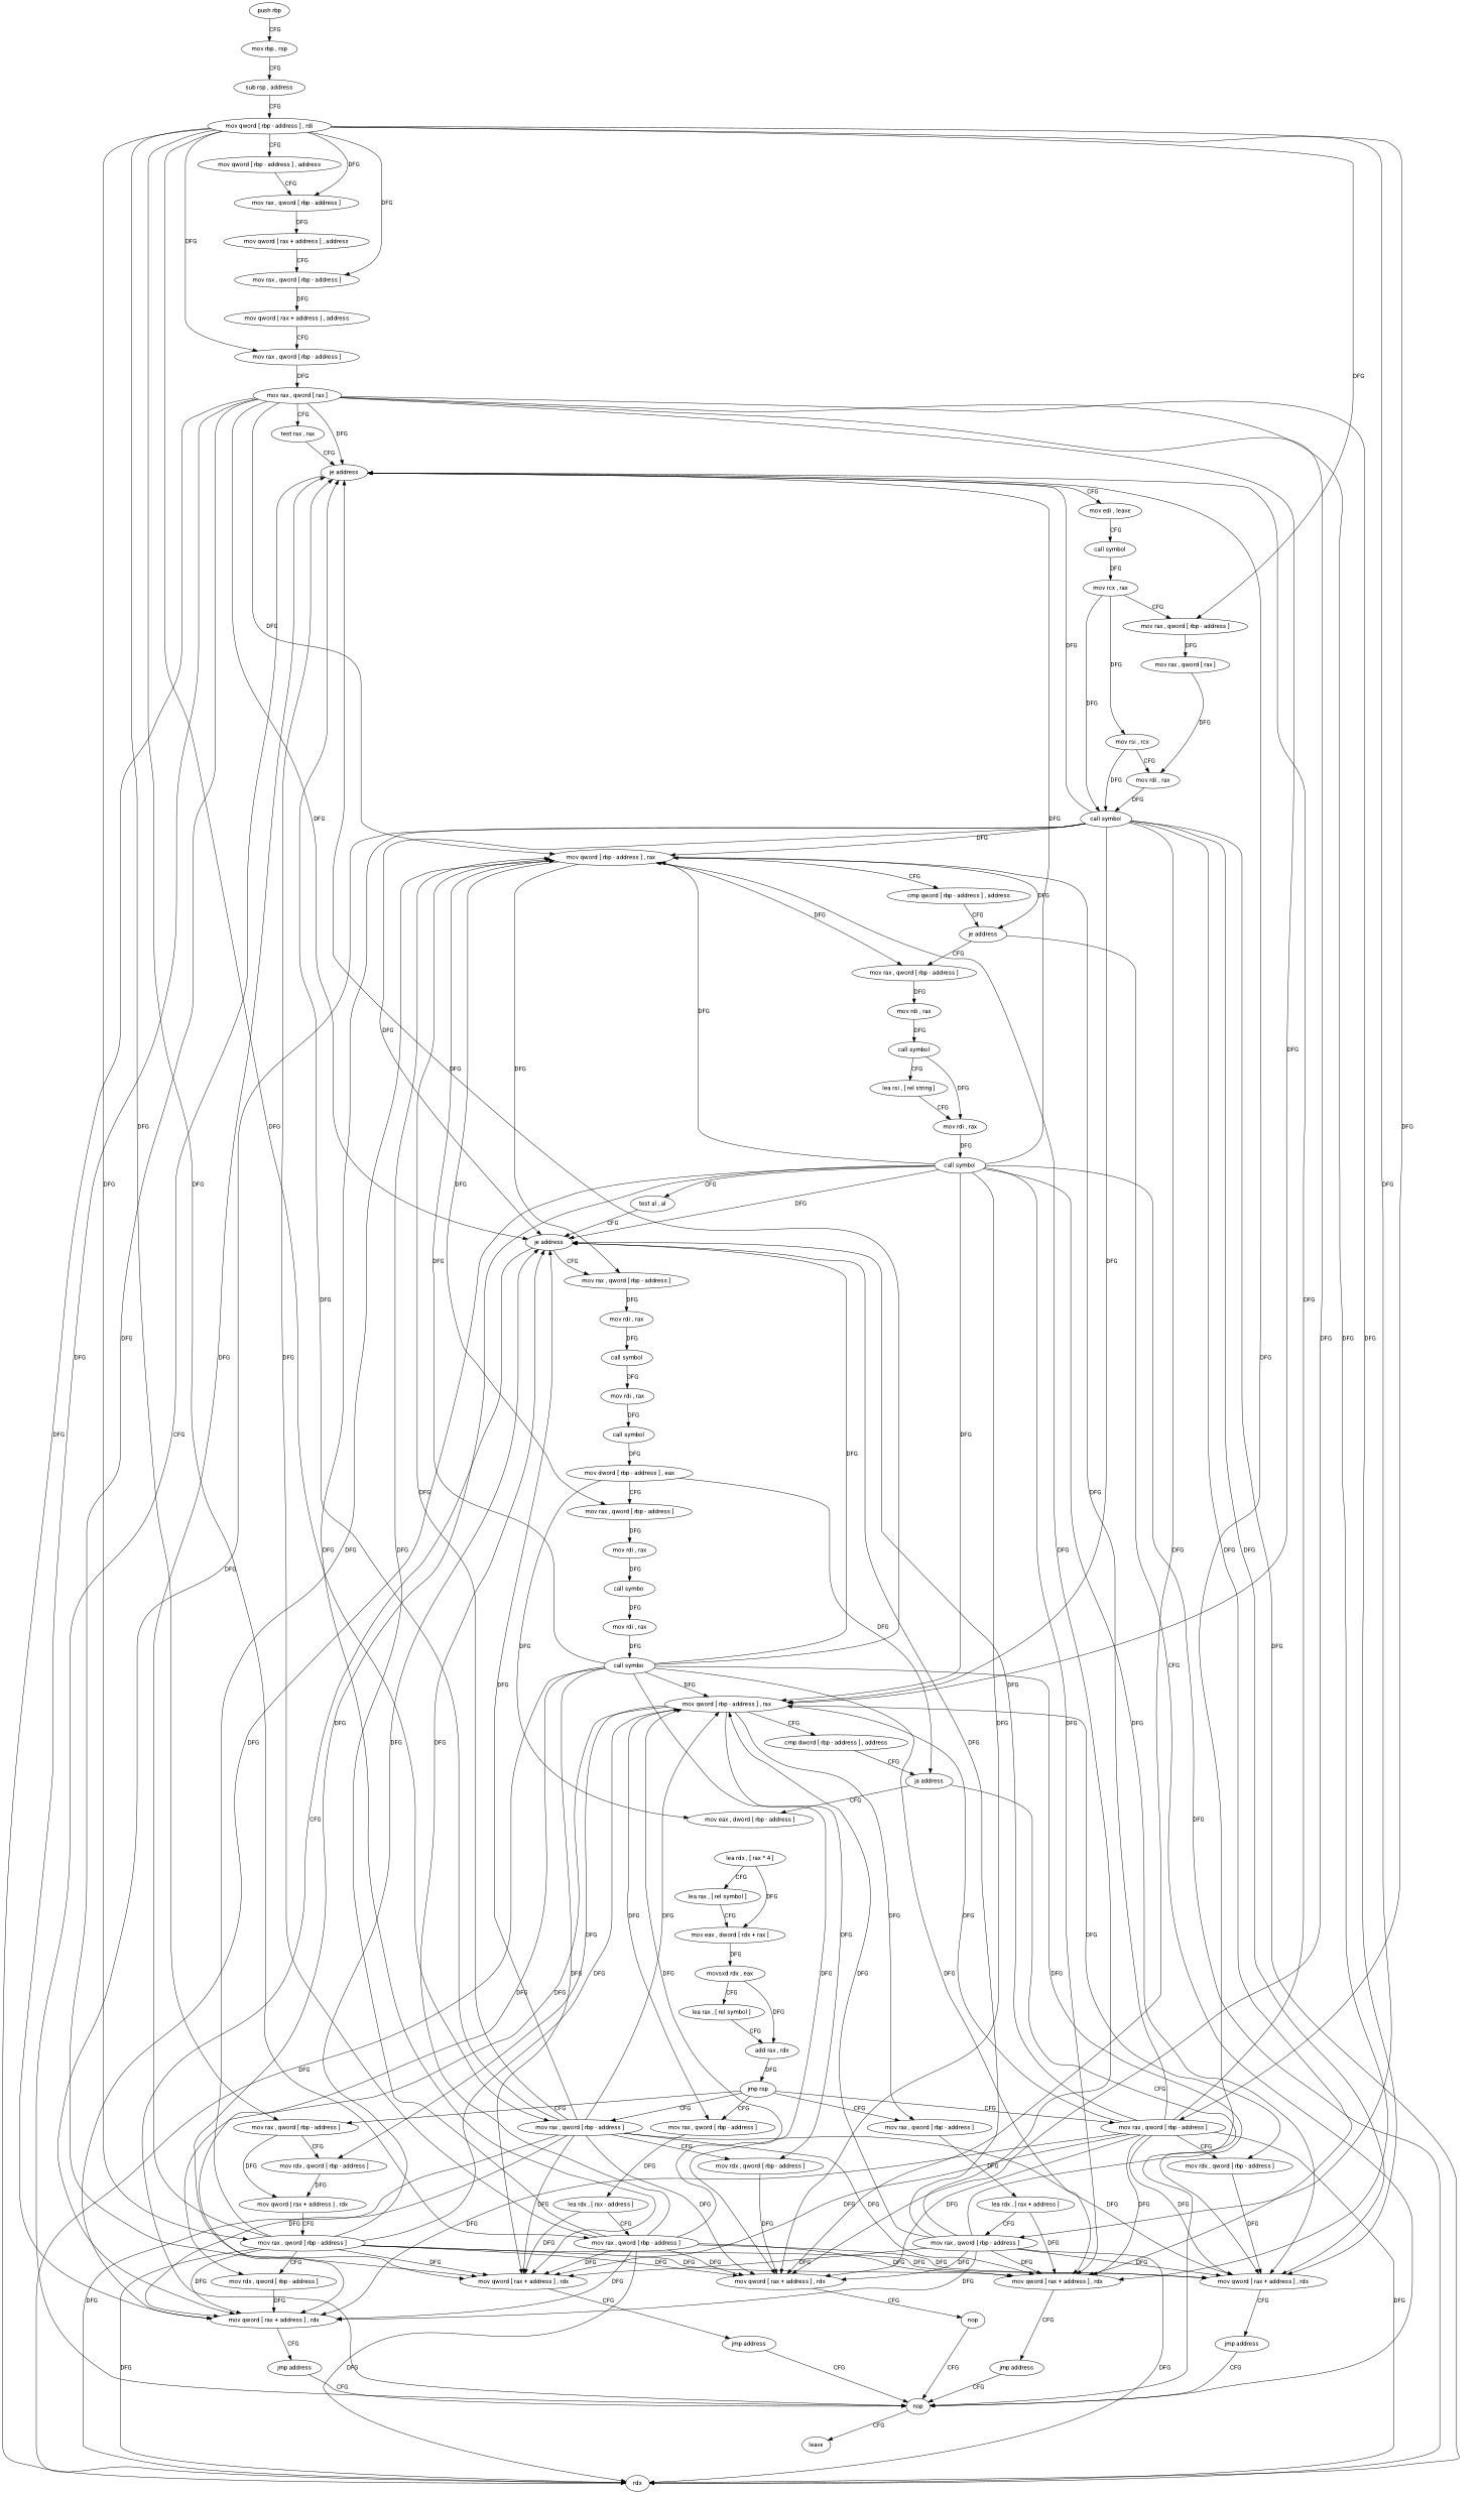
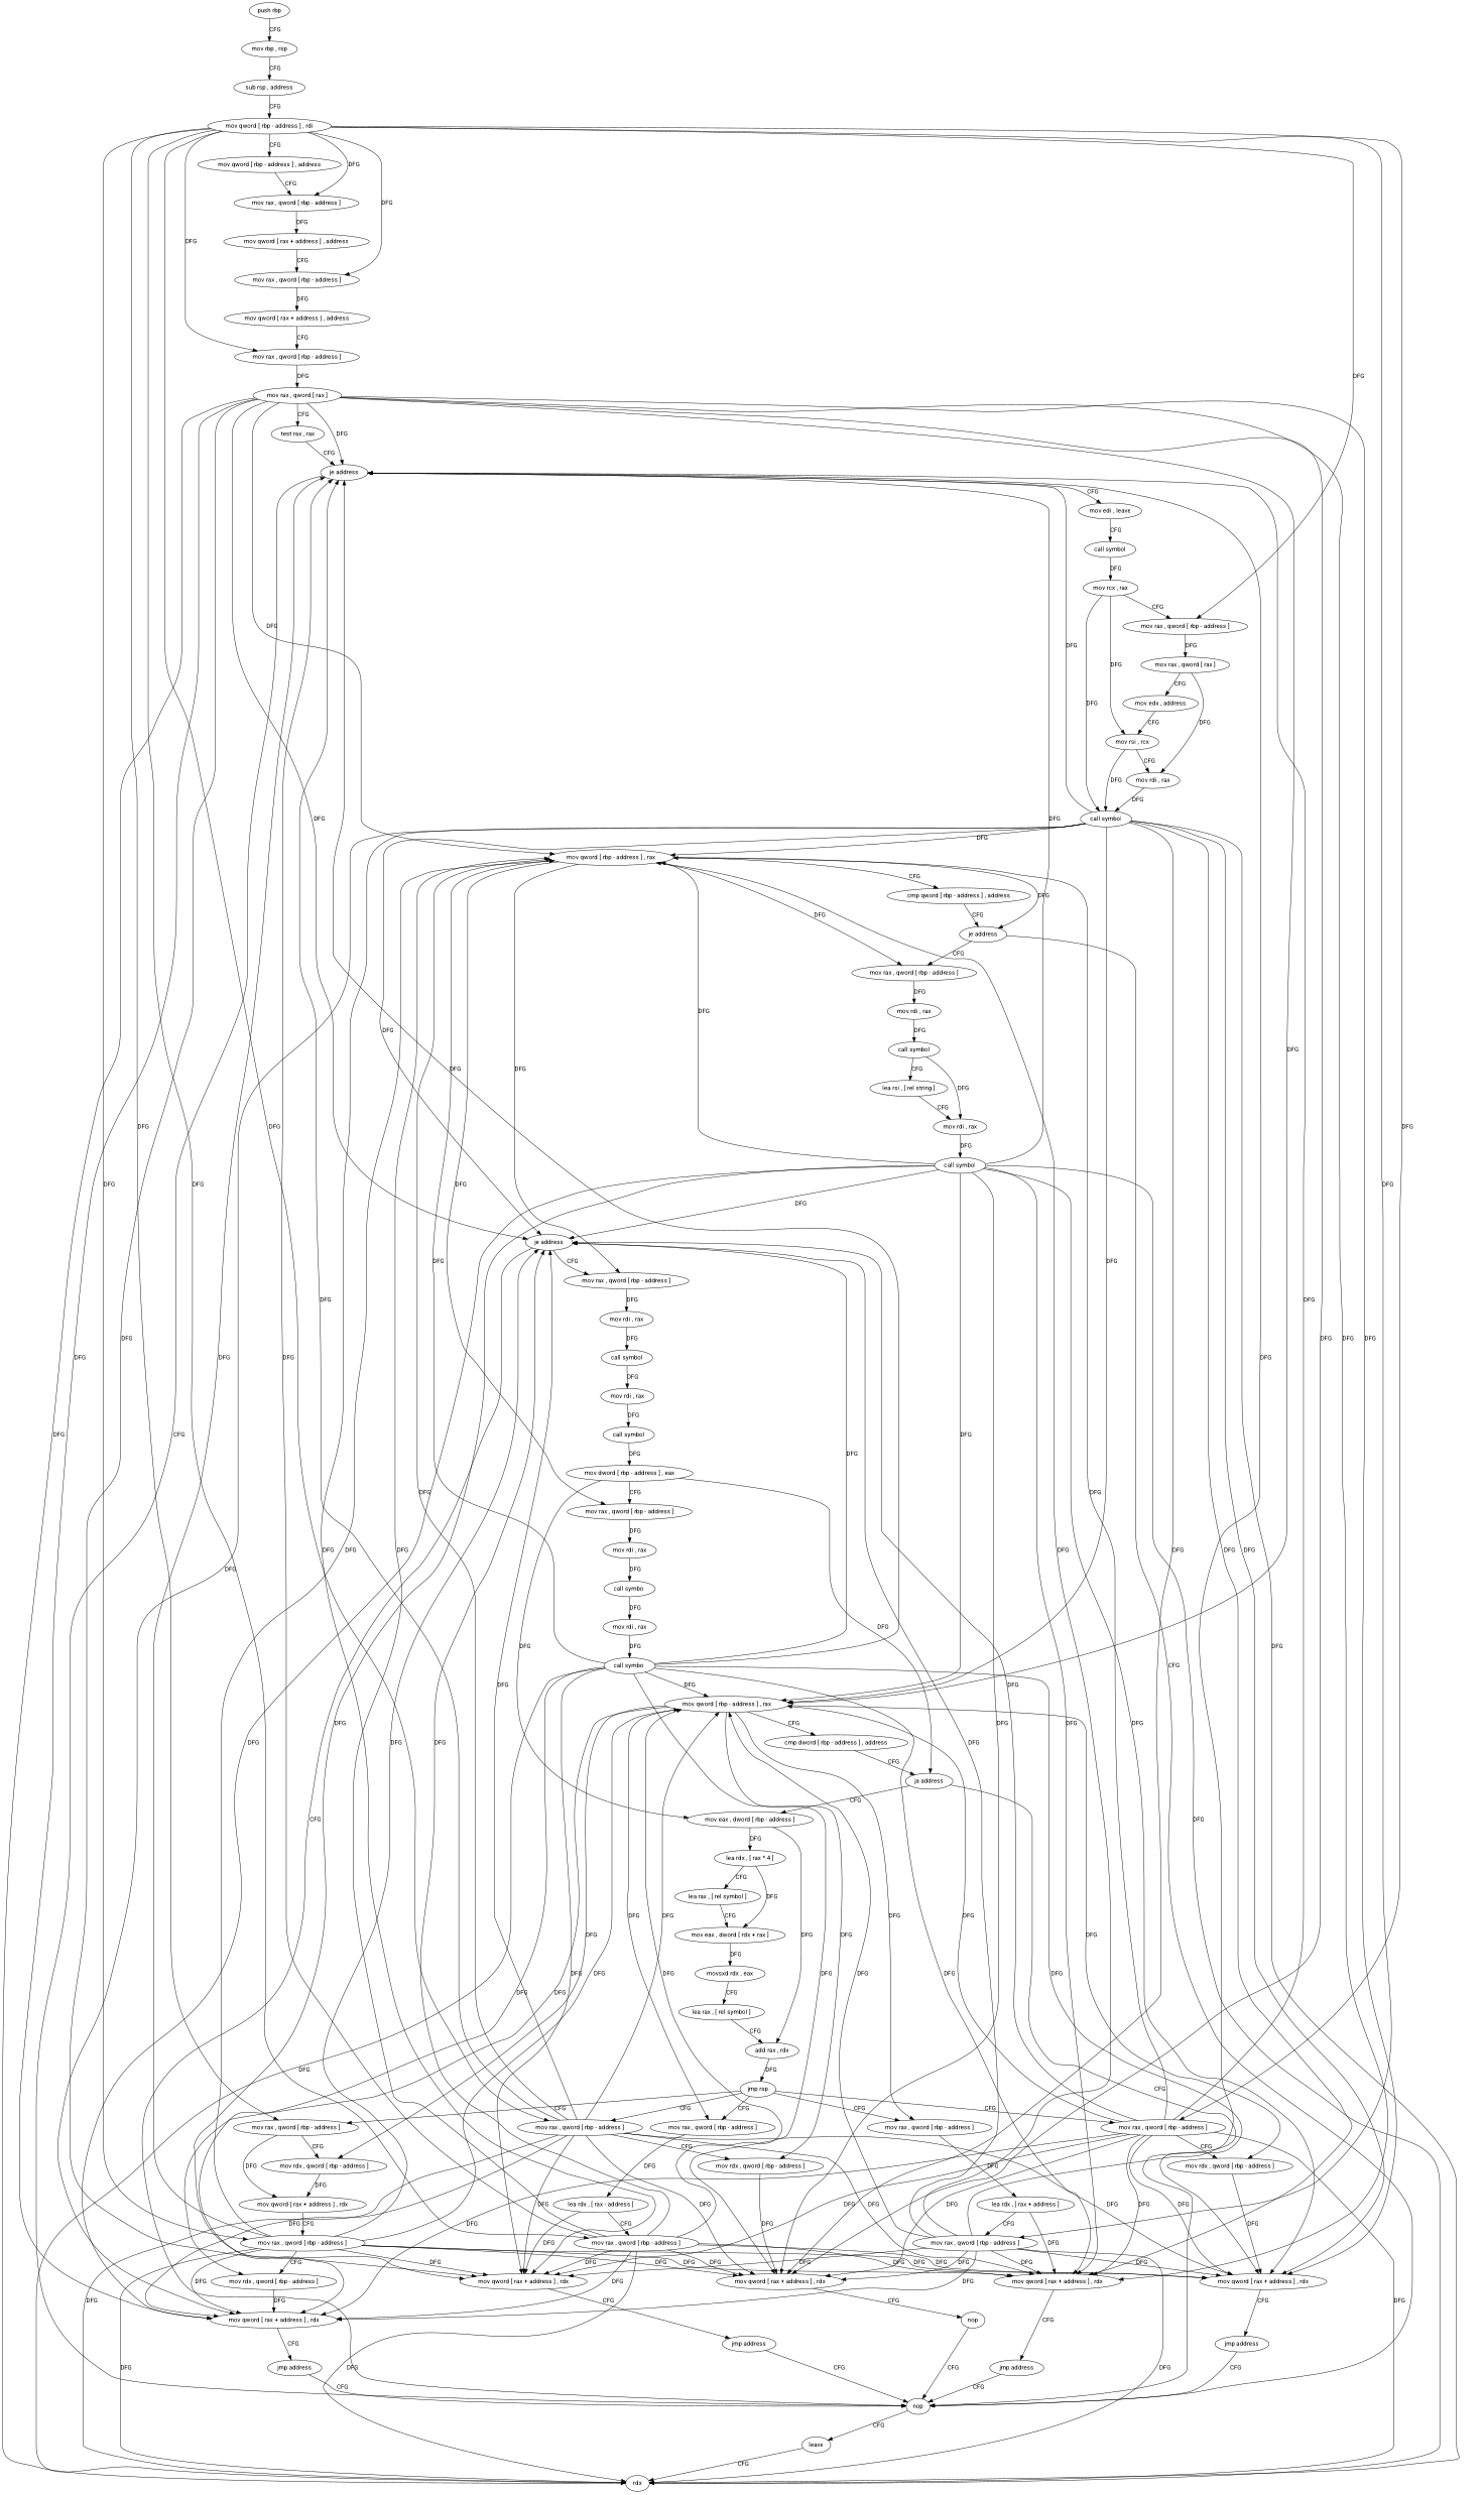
  digraph {
    fontname=Roboto
    node [fontname=Roboto]
    edge [fontname=Roboto]
    n1 [label="push rbp"]
    n2 [label="mov rbp , rsp"]
    n3 [label="sub rsp , address"]
    n4 [label="mov qword [ rbp - address ] , rdi"]
    n5 [label="mov qword [ rbp - address ] , address"]
    n6 [label="mov rax , qword [ rbp - address ]"]
    n7 [label="mov rax , qword [ rbp - address ]"]
    n8 [label="mov rax , qword [ rbp - address ]"]
    n9 [label="mov rax , qword [ rbp - address ]"]
    n10 [label="mov rax , qword [ rbp - address ]"]
    n11 [label="mov rax , qword [ rbp - address ]"]
    n12 [label="mov rax , qword [ rbp - address ]"]
    n13 [label="mov rax , qword [ rbp - address ]"]
    n14 [label="mov rax , qword [ rbp - address ]"]
    n15 [label="mov rax , qword [ rbp - address ]"]
    n16 [label="mov qword [ rax + address ] , address"]
    n17 [label="mov qword [ rax + address ] , address"]
    n18 [label="mov rax , qword [ rax ]"]
    n19 [label="mov rax , qword [ rax ]"]
    n20 [label="mov rdx , qword [ rbp - address ]"]
    n21 [label="mov qword [ rax + address ] , rdx"]
    n22 [label="je address"]
    n23 [label=rdx]
    n24 [label="mov qword [ rbp - address ] , rax"]
    n25 [label="je address"]
    n26 [label="mov qword [ rbp - address ] , rax"]
    n27 [label="mov qword [ rax + address ] , rdx"]
    n28 [label="mov qword [ rax + address ] , rdx"]
    n29 [label="mov qword [ rax + address ] , rdx"]
    n30 [label="mov qword [ rax + address ] , rdx"]
    n31 [label="mov qword [ rax + address ] , rdx"]
    n32 [label="mov rdx , qword [ rbp - address ]"]
    n33 [label="mov rdx , qword [ rbp - address ]"]
    n34 [label="mov rdx , qword [ rbp - address ]"]
    n35 [label="test rax , rax"]
    n36 [label=nop]
    n37 [label="mov edi , leave"]
    n38 [label="cmp qword [ rbp - address ] , address"]
    n39 [label="je address"]
    n40 [label="mov rax , qword [ rbp - address ]"]
    n41 [label="mov rax , qword [ rbp - address ]"]
    n42 [label="mov rax , qword [ rbp - address ]"]
    n43 [label="cmp dword [ rbp - address ] , address"]
    n44 [label="mov rax , qword [ rbp - address ]"]
    n45 [label="mov rax , qword [ rbp - address ]"]
    n46 [label="jmp address"]
    n47 [label="jmp address"]
    n48 [label="jmp address"]
    n49 [label="jmp address"]
    n50 [label=nop]
    n51 [label=leave]
    n52 [label="call symbol"]
    n53 [label="mov rcx , rax"]
    n54 [label="mov rsi , rcx"]
    n55 [label="call symbol"]
    n56 [label="mov rdi , rax"]
+   n57 [label="mov edx , address"]
    n58 [label="mov rdi , rax"]
    n59 [label="mov rdi , rax"]
    n60 [label="mov rdi , rax"]
    n61 [label="call symbol"]
    n62 [label="lea rsi , [ rel string ]"]
    n63 [label="mov rdi , rax"]
    n64 [label="call symbol"]
-   n65 [label="test al , al"]
    n66 [label="call symbol"]
    n67 [label="mov rdi , rax"]
    n68 [label="call symbol"]
    n69 [label="mov dword [ rbp - address ] , eax"]
    n70 [label="ja address"]
    n71 [label="mov eax , dword [ rbp - address ]"]
    n72 [label="lea rdx , [ rax * 4 ]"]
    n73 [label="call symbol"]
    n74 [label="mov rdi , rax"]
    n75 [label="call symbol"]
    n76 [label="lea rdx , [ rax - address ]"]
    n77 [label="lea rdx , [ rax + address ]"]
    n78 [label="lea rax , [ rel symbol ]"]
    n79 [label="mov eax , dword [ rdx + rax ]"]
    n80 [label="movsxd rdx , eax"]
    n81 [label="lea rax , [ rel symbol ]"]
    n82 [label="add rax , rdx"]
    n83 [label="jmp rsp"]
    n1 -> n2 [label=CFG]
    n2 -> n3 [label=CFG]
    n3 -> n4 [label=CFG]
    n4 -> n5 [label=CFG]
    n4 -> n6 [label=DFG]
    n4 -> n7 [label=DFG]
    n4 -> n8 [label=DFG]
    n4 -> n9 [label=DFG]
    n4 -> n10 [label=DFG]
    n4 -> n11 [label=DFG]
    n4 -> n12 [label=DFG]
    n4 -> n13 [label=DFG]
    n4 -> n14 [label=DFG]
    n4 -> n15 [label=DFG]
    n5 -> n6 [label=CFG]
    n6 -> n16 [label=DFG]
    n7 -> n17 [label=DFG]
    n8 -> n18 [label=DFG]
    n9 -> n19 [label=DFG]
    n10 -> n20 [label=CFG]
    n10 -> n21 [label=DFG]
    n11 -> n22 [label=DFG]
    n11 -> n23 [label=DFG]
    n11 -> n24 [label=DFG]
    n11 -> n25 [label=DFG]
    n11 -> n26 [label=DFG]
    n11 -> n27 [label=DFG]
    n11 -> n28 [label=DFG]
    n11 -> n29 [label=DFG]
    n11 -> n30 [label=DFG]
    n11 -> n31 [label=DFG]
    n11 -> n32 [label=CFG]
    n12 -> n22 [label=DFG]
    n12 -> n23 [label=DFG]
    n12 -> n24 [label=DFG]
    n12 -> n25 [label=DFG]
    n12 -> n26 [label=DFG]
    n12 -> n27 [label=DFG]
    n12 -> n28 [label=DFG]
    n12 -> n29 [label=DFG]
    n12 -> n30 [label=DFG]
    n12 -> n31 [label=DFG]
    n12 -> n33 [label=CFG]
    n13 -> n22 [label=DFG]
    n13 -> n23 [label=DFG]
    n13 -> n24 [label=DFG]
    n13 -> n25 [label=DFG]
    n13 -> n26 [label=DFG]
    n13 -> n27 [label=DFG]
    n13 -> n28 [label=DFG]
    n13 -> n29 [label=DFG]
    n13 -> n30 [label=DFG]
    n13 -> n31 [label=DFG]
    n13 -> n34 [label=CFG]
    n14 -> n22 [label=DFG]
    n14 -> n23 [label=DFG]
    n14 -> n24 [label=DFG]
    n14 -> n25 [label=DFG]
    n14 -> n26 [label=DFG]
    n14 -> n27 [label=DFG]
    n14 -> n28 [label=DFG]
    n14 -> n29 [label=DFG]
    n14 -> n30 [label=DFG]
    n14 -> n31 [label=DFG]
    n15 -> n22 [label=DFG]
    n15 -> n23 [label=DFG]
    n15 -> n24 [label=DFG]
    n15 -> n25 [label=DFG]
    n15 -> n26 [label=DFG]
    n15 -> n27 [label=DFG]
    n15 -> n28 [label=DFG]
    n15 -> n29 [label=DFG]
    n15 -> n30 [label=DFG]
    n15 -> n31 [label=DFG]
    n16 -> n7 [label=CFG]
    n17 -> n8 [label=CFG]
    n18 -> n22 [label=DFG]
    n18 -> n23 [label=DFG]
    n18 -> n24 [label=DFG]
    n18 -> n25 [label=DFG]
    n18 -> n26 [label=DFG]
    n18 -> n27 [label=DFG]
    n18 -> n28 [label=DFG]
    n18 -> n29 [label=DFG]
    n18 -> n30 [label=DFG]
    n18 -> n31 [label=DFG]
    n18 -> n35 [label=CFG]
    n19 -> n56 [label=DFG]
+   n19 -> n57 [label=CFG]
    n20 -> n21 [label=DFG]
    n21 -> n13 [label=CFG]
    n22 -> n36 [label=CFG]
    n22 -> n37 [label=CFG]
    n24 -> n38 [label=CFG]
    n24 -> n39 [label=DFG]
    n24 -> n40 [label=DFG]
    n24 -> n41 [label=DFG]
    n24 -> n42 [label=DFG]
    n25 -> n36 [label=CFG]
    n25 -> n41 [label=CFG]
    n26 -> n20 [label=DFG]
    n26 -> n32 [label=DFG]
    n26 -> n33 [label=DFG]
    n26 -> n34 [label=DFG]
    n26 -> n43 [label=CFG]
    n26 -> n44 [label=DFG]
    n26 -> n45 [label=DFG]
    n27 -> n46 [label=CFG]
    n28 -> n47 [label=CFG]
    n29 -> n48 [label=CFG]
    n30 -> n49 [label=CFG]
    n31 -> n50 [label=CFG]
    n32 -> n29 [label=DFG]
    n33 -> n31 [label=DFG]
    n34 -> n27 [label=DFG]
    n35 -> n22 [label=CFG]
    n36 -> n51 [label=CFG]
    n37 -> n52 [label=CFG]
    n38 -> n39 [label=CFG]
    n39 -> n36 [label=CFG]
    n39 -> n40 [label=CFG]
    n40 -> n58 [label=DFG]
    n41 -> n59 [label=DFG]
    n42 -> n60 [label=DFG]
    n43 -> n70 [label=CFG]
    n44 -> n76 [label=DFG]
    n45 -> n77 [label=DFG]
    n46 -> n36 [label=CFG]
    n47 -> n36 [label=CFG]
    n48 -> n36 [label=CFG]
    n49 -> n36 [label=CFG]
    n50 -> n36 [label=CFG]
+   n51 -> n23 [label=CFG]
    n52 -> n53 [label=DFG]
    n53 -> n9 [label=CFG]
    n53 -> n54 [label=DFG]
    n53 -> n55 [label=DFG]
    n54 -> n55 [label=DFG]
    n54 -> n56 [label=CFG]
    n55 -> n22 [label=DFG]
    n55 -> n23 [label=DFG]
    n55 -> n24 [label=DFG]
    n55 -> n25 [label=DFG]
    n55 -> n26 [label=DFG]
    n55 -> n27 [label=DFG]
    n55 -> n28 [label=DFG]
    n55 -> n29 [label=DFG]
    n55 -> n30 [label=DFG]
    n55 -> n31 [label=DFG]
    n56 -> n55 [label=DFG]
+   n57 -> n54 [label=CFG]
    n58 -> n61 [label=DFG]
    n59 -> n66 [label=DFG]
    n60 -> n73 [label=DFG]
    n61 -> n62 [label=CFG]
    n61 -> n63 [label=DFG]
    n62 -> n63 [label=CFG]
    n63 -> n64 [label=DFG]
    n64 -> n22 [label=DFG]
    n64 -> n23 [label=DFG]
    n64 -> n24 [label=DFG]
    n64 -> n25 [label=DFG]
    n64 -> n26 [label=DFG]
    n64 -> n27 [label=DFG]
    n64 -> n28 [label=DFG]
    n64 -> n29 [label=DFG]
    n64 -> n30 [label=DFG]
    n64 -> n31 [label=DFG]
-   n64 -> n65 [label=CFG]
-   n65 -> n25 [label=CFG]
    n66 -> n67 [label=DFG]
    n67 -> n68 [label=DFG]
    n68 -> n69 [label=DFG]
    n69 -> n42 [label=CFG]
    n69 -> n70 [label=DFG]
    n69 -> n71 [label=DFG]
    n70 -> n36 [label=CFG]
    n70 -> n71 [label=CFG]
+   n71 -> n72 [label=DFG]
    n72 -> n78 [label=CFG]
    n72 -> n79 [label=DFG]
    n73 -> n74 [label=DFG]
    n74 -> n75 [label=DFG]
    n75 -> n22 [label=DFG]
    n75 -> n23 [label=DFG]
    n75 -> n24 [label=DFG]
    n75 -> n25 [label=DFG]
    n75 -> n26 [label=DFG]
    n75 -> n27 [label=DFG]
    n75 -> n28 [label=DFG]
    n75 -> n29 [label=DFG]
    n75 -> n30 [label=DFG]
    n75 -> n31 [label=DFG]
    n76 -> n14 [label=CFG]
    n76 -> n28 [label=DFG]
    n77 -> n15 [label=CFG]
    n77 -> n30 [label=DFG]
    n78 -> n79 [label=CFG]
    n79 -> n80 [label=DFG]
    n80 -> n81 [label=CFG]
-   n80 -> n82 [label=DFG]
+   n71 -> n82 [label=DFG]
    n81 -> n82 [label=CFG]
    n82 -> n83 [label=DFG]
    n83 -> n10 [label=CFG]
    n83 -> n11 [label=CFG]
    n83 -> n12 [label=CFG]
    n83 -> n44 [label=CFG]
    n83 -> n45 [label=CFG]
  }
